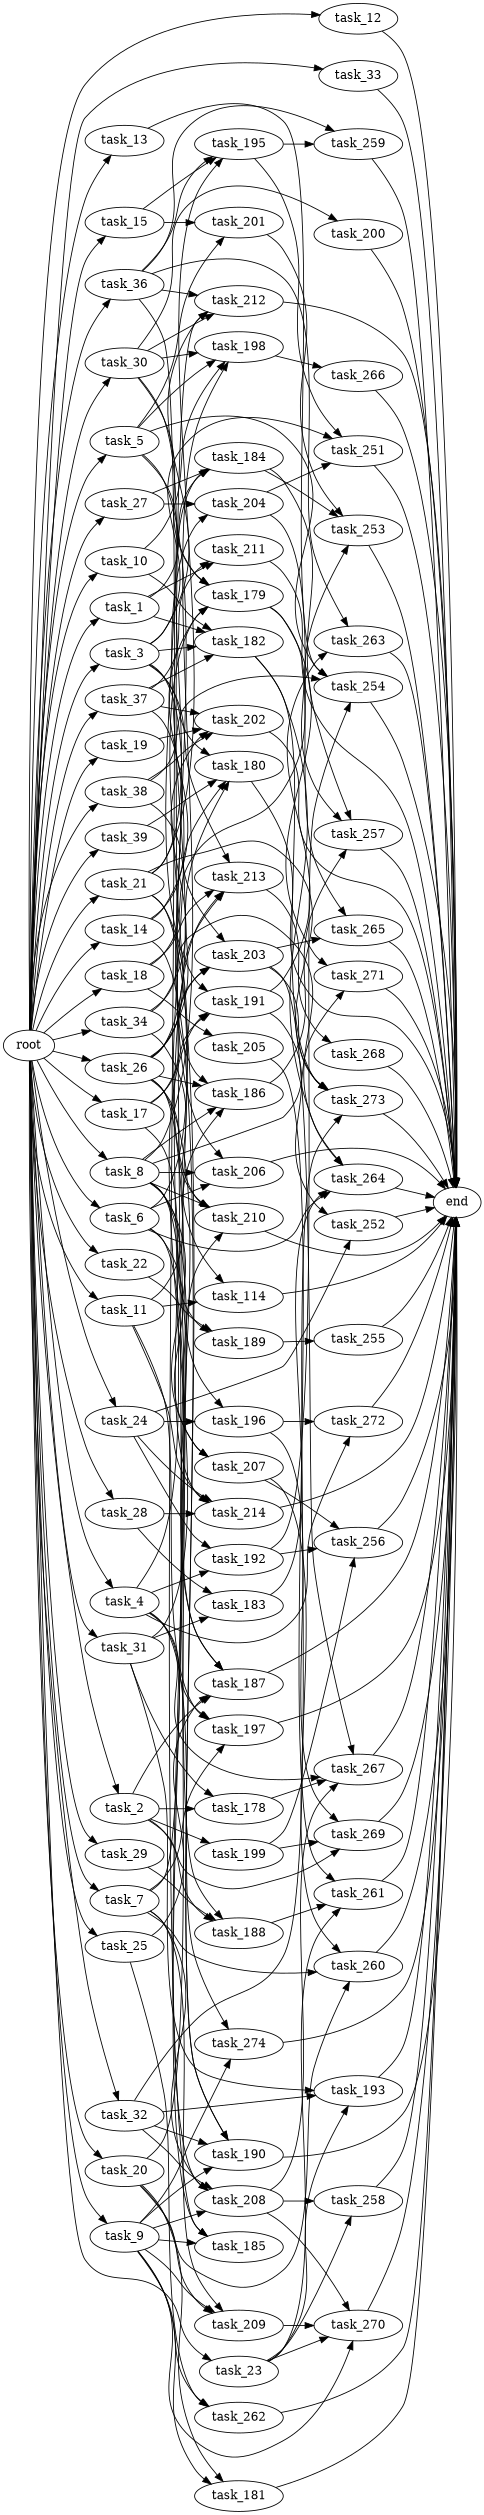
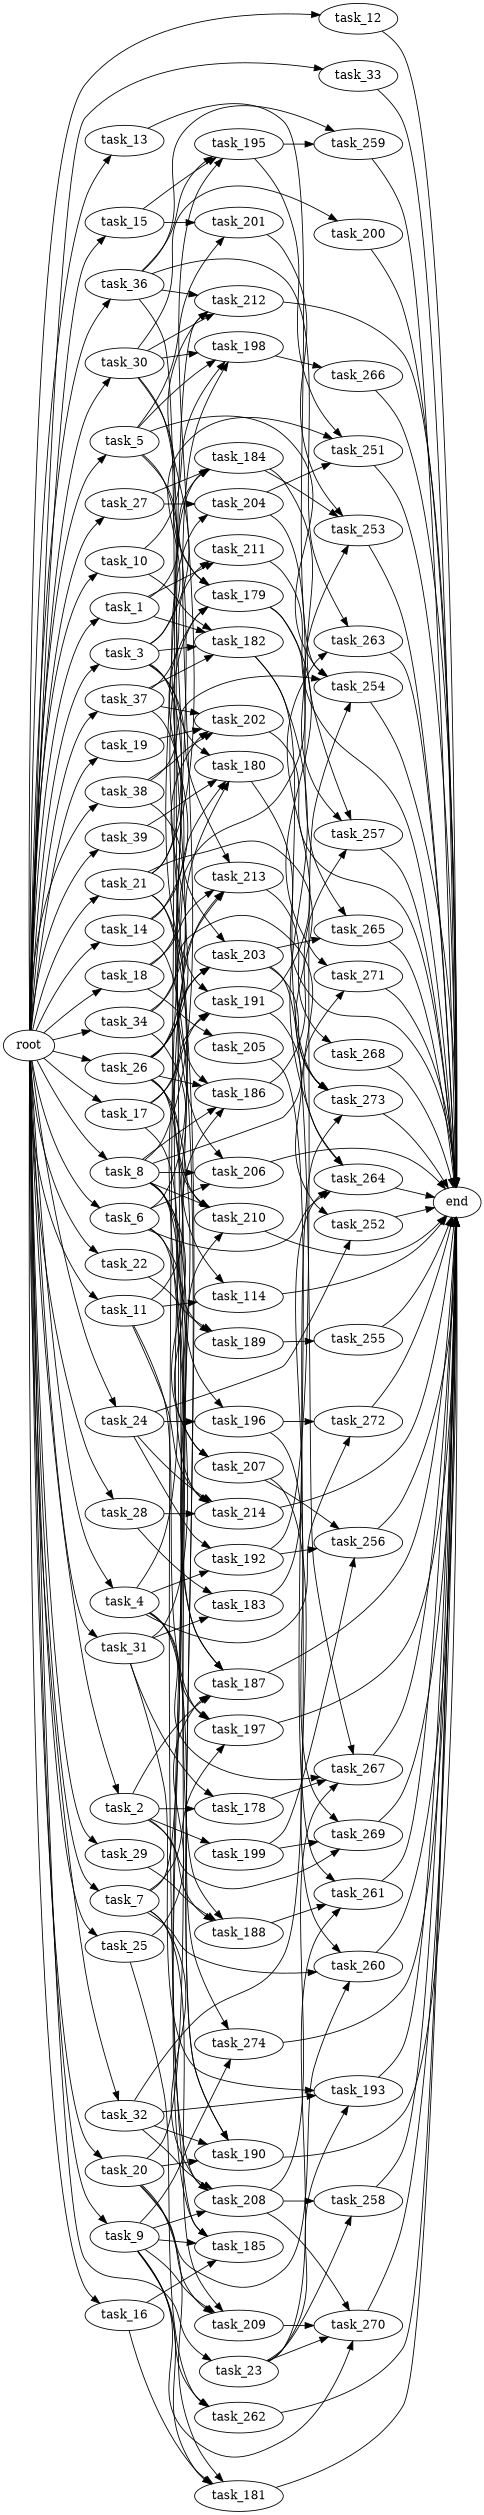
  digraph {
    rankdir=LR
    task_12
    end
    task_199
    task_256
    task_269
    task_36
    task_259
    task_212
    task_195
    task_185
    task_263
    task_251
    task_253
    task_19
    task_202
    task_196
    task_272
    root
    task_10
    task_18
    task_4
    task_33
    task_15
    task_5
    task_14
    task_21
    task_38
+   task_16
    task_7
    task_24
    task_27
    task_26
    task_30
    task_39
    task_17
    task_31
    task_2
    task_23
    task_3
    task_22
    task_25
    task_28
    task_6
    task_32
    task_20
    task_9
    task_37
    task_1
    task_34
    task_29
    task_8
    task_13
    task_11
    task_198
    task_182
    task_205
    task_213
    task_274
    task_197
    task_192
    task_267
    task_201
    task_206
    task_254
    task_179
    task_190
    task_180
    task_273
    task_184
    task_203
    task_181
    task_260
    task_209
    task_208
    task_252
    task_214
    task_204
    task_188
    task_186
    task_187
    task_210
    task_200
    task_191
    task_183
    task_193
    task_178
    task_261
    task_270
    task_258
    task_189
    task_262
    task_264
    task_207
    task_211
    n95 [label=task_114]
    task_271
    task_266
    task_268
    task_255
    task_257
    task_265
    task_12 -> end
    task_199 -> task_256
    task_199 -> task_269
    task_256 -> end
    task_269 -> end
    task_36 -> task_259
    task_36 -> task_212
    task_36 -> task_195
    task_36 -> task_185
    task_36 -> task_263
    task_259 -> end
    task_212 -> end
    task_195 -> task_259
    task_195 -> task_251
    task_263 -> end
    task_251 -> end
    task_253 -> end
    task_19 -> task_202
    task_202 -> end
    task_196 -> task_269
    task_196 -> task_272
    task_272 -> end
    root -> task_12
    root -> task_36
    root -> task_19
    root -> task_10
    root -> task_18
    root -> task_4
    root -> task_33
    root -> task_15
    root -> task_5
    root -> task_14
    root -> task_21
    root -> task_38
+   root -> task_16
    root -> task_7
    root -> task_24
    root -> task_27
    root -> task_26
    root -> task_30
    root -> task_39
    root -> task_17
    root -> task_31
    root -> task_2
    root -> task_23
    root -> task_3
    root -> task_22
    root -> task_25
    root -> task_28
    root -> task_6
    root -> task_32
    root -> task_20
    root -> task_9
    root -> task_37
    root -> task_1
    root -> task_34
    root -> task_29
    root -> task_8
    root -> task_13
    root -> task_11
    task_10 -> task_198
    task_10 -> task_182
    task_18 -> task_253
    task_18 -> task_205
    task_18 -> task_213
    task_4 -> task_272
    task_4 -> task_213
    task_4 -> task_274
    task_4 -> task_197
    task_4 -> task_192
    task_4 -> task_267
    task_33 -> end
    task_15 -> task_195
    task_15 -> task_201
    task_5 -> task_198
    task_5 -> task_201
    task_5 -> task_206
    task_5 -> task_254
    task_5 -> task_179
    task_14 -> task_179
    task_14 -> task_190
    task_14 -> task_180
    task_21 -> task_195
    task_21 -> task_196
    task_21 -> task_190
    task_21 -> task_273
    task_21 -> task_184
    task_38 -> task_202
    task_38 -> task_254
    task_38 -> task_203
+   task_16 -> task_185
+   task_16 -> task_181
    task_7 -> task_212
    task_7 -> task_197
    task_7 -> task_260
    task_7 -> task_209
    task_7 -> task_208
    task_24 -> task_196
    task_24 -> task_192
    task_24 -> task_252
    task_24 -> task_214
    task_27 -> task_184
    task_27 -> task_204
    task_26 -> task_213
    task_26 -> task_180
    task_26 -> task_203
    task_26 -> task_204
    task_26 -> task_188
    task_26 -> task_186
    task_26 -> task_187
    task_26 -> task_210
    task_30 -> task_212
    task_30 -> task_198
    task_30 -> task_179
    task_30 -> task_200
    task_30 -> task_191
    task_39 -> task_180
    task_17 -> task_203
    task_17 -> task_214
    task_17 -> task_191
    task_31 -> task_191
    task_31 -> task_183
    task_31 -> task_193
    task_31 -> task_178
    task_2 -> task_199
    task_2 -> task_269
    task_2 -> task_188
    task_2 -> task_187
    task_2 -> task_178
    task_23 -> task_193
    task_23 -> task_261
    task_23 -> task_270
    task_23 -> task_258
    task_3 -> task_212
    task_3 -> task_251
    task_3 -> task_182
    task_3 -> task_213
    task_3 -> task_180
    task_3 -> task_186
    task_22 -> task_189
    task_25 -> task_187
    task_25 -> task_262
    task_28 -> task_214
    task_28 -> task_183
    task_6 -> task_185
    task_6 -> task_206
    task_6 -> task_179
    task_6 -> task_264
    task_6 -> task_207
    task_32 -> task_190
    task_32 -> task_273
    task_32 -> task_208
    task_32 -> task_193
-   task_9 -> task_190
+   task_20 -> task_190
    task_20 -> task_181
    task_20 -> task_260
    task_20 -> task_209
    task_20 -> task_210
    task_9 -> task_185
    task_9 -> task_274
    task_9 -> task_181
    task_9 -> task_209
    task_9 -> task_208
    task_9 -> task_270
    task_9 -> task_262
    task_37 -> task_202
    task_37 -> task_182
    task_37 -> task_210
    task_37 -> task_211
    task_1 -> task_182
    task_1 -> task_184
    task_1 -> task_211
    task_34 -> task_202
    task_34 -> task_264
    task_34 -> n95
    task_29 -> task_188
    task_8 -> task_198
    task_8 -> task_206
    task_8 -> task_208
    task_8 -> task_186
    task_8 -> task_187
    task_8 -> task_210
    task_8 -> task_189
    task_8 -> task_207
    task_8 -> task_271
    task_13 -> task_254
    task_11 -> task_197
    task_11 -> task_214
    task_11 -> task_186
    task_11 -> n95
    task_198 -> task_266
    task_182 -> task_273
    task_182 -> task_264
    task_205 -> task_261
    task_213 -> task_268
    task_274 -> end
    task_197 -> end
    task_192 -> task_256
    task_192 -> task_254
    task_267 -> end
    task_201 -> task_253
    task_206 -> end
    task_254 -> end
    task_179 -> task_271
    task_179 -> task_257
    task_190 -> end
    task_180 -> end
    task_273 -> end
    task_184 -> task_253
    task_184 -> task_257
    task_203 -> task_267
    task_203 -> task_273
    task_203 -> task_265
    task_181 -> end
    task_260 -> end
    task_209 -> task_270
    task_208 -> task_267
    task_208 -> task_270
    task_208 -> task_258
    task_252 -> end
    task_214 -> end
    task_204 -> task_251
    task_204 -> task_265
    task_188 -> task_261
    task_186 -> task_257
    task_187 -> end
    task_210 -> end
    task_200 -> end
    task_191 -> task_263
    task_191 -> task_252
    task_183 -> task_264
    task_193 -> end
    task_178 -> task_267
    task_261 -> end
    task_270 -> end
    task_258 -> end
    task_189 -> task_255
    task_262 -> end
    task_264 -> end
    task_207 -> task_256
    task_207 -> task_260
    task_211 -> end
    n95 -> end
    task_271 -> end
    task_266 -> end
    task_268 -> end
    task_255 -> end
    task_257 -> end
    task_265 -> end
  }
